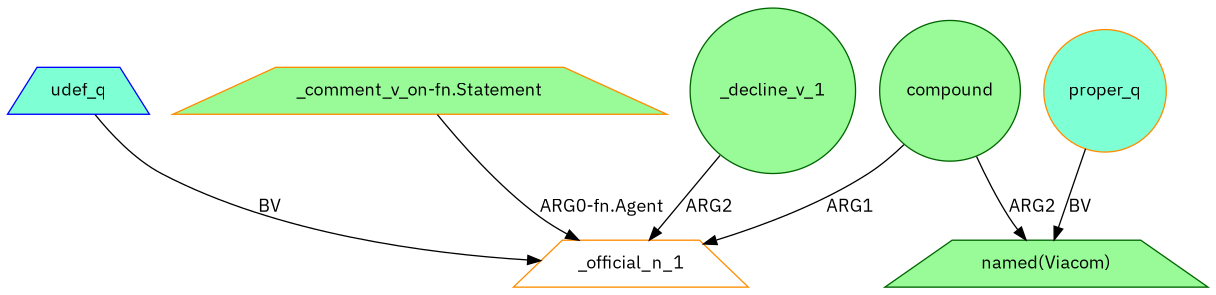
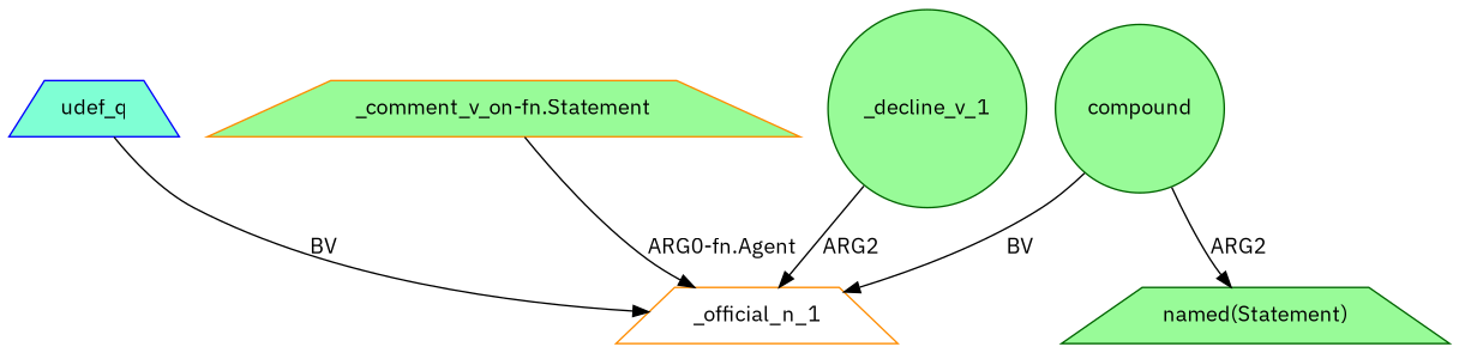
  digraph {
    fontname="IBM Plex Sans"
    node [color=darkgreen fillcolor=palegreen fontname="IBM Plex Sans" shape=trapezium style=filled]
    edge [fontname="IBM Plex Sans"]
    compound [shape=circle]
    _official_n_1 [color=darkorange fillcolor=white]
-   "named(Viacom)"
+   "named(Viacom)" [label="named(Statement)"]
    udef_q [color=blue fillcolor=aquamarine]
-   proper_q [color=darkorange fillcolor=aquamarine shape=circle]
    "_comment_v_on-fn.Statement" [color=darkorange]
    _decline_v_1 [shape=circle]
-   compound -> _official_n_1 [label=ARG1]
+   compound -> _official_n_1 [label=BV]
    compound -> "named(Viacom)" [label=ARG2]
    udef_q -> _official_n_1 [label=BV]
-   proper_q -> "named(Viacom)" [label=BV]
    "_comment_v_on-fn.Statement" -> _official_n_1 [label="ARG0-fn.Agent"]
    _decline_v_1 -> _official_n_1 [label=ARG2]
  }
